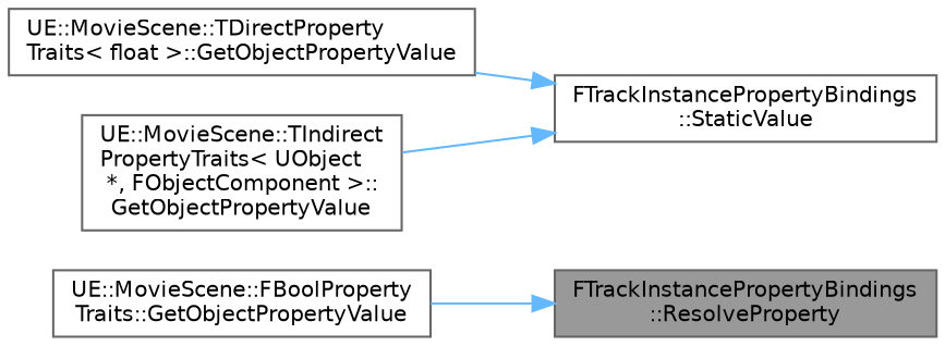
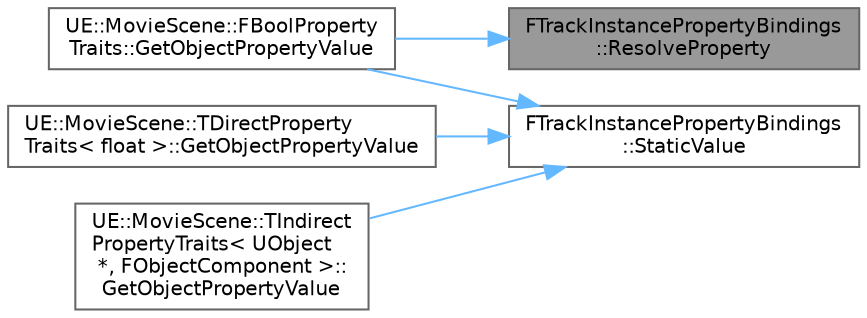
  digraph {
    rankdir=RL
    node [color=grey40 fillcolor=white fontname=Helvetica fontsize=10 shape=box style=filled]
    edge [color=steelblue1 dir=back fontname=Helvetica fontsize=10 labelfontname=Helvetica labelfontsize=10 style=solid]
    n1 [color=gray40 fillcolor=grey60 fontcolor=black height=0.2 label="FTrackInstancePropertyBindings\l::ResolveProperty" width=0.4]
    n2 [height=0.2 label="UE::MovieScene::FBoolProperty\lTraits::GetObjectPropertyValue" width=0.4]
    n3 [height=0.2 label="FTrackInstancePropertyBindings\l::StaticValue" width=0.4]
    n4 [height=0.2 label="UE::MovieScene::TDirectProperty\lTraits\< float \>::GetObjectPropertyValue" width=0.4]
    n5 [height=0.2 label="UE::MovieScene::TIndirect\lPropertyTraits\< UObject\l *, FObjectComponent \>::\lGetObjectPropertyValue" width=0.4]
    n1 -> n2
+   n3 -> n2
    n3 -> n4
    n3 -> n5
  }
